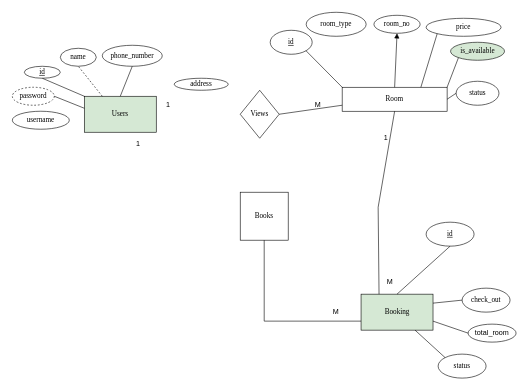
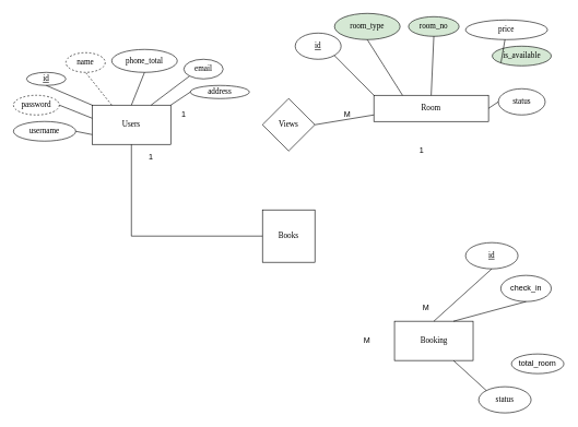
  <mxCell id="0" />
  <mxCell id="1" parent="0" />
- <mxCell id="2" value="&lt;font face=&quot;Times New Roman&quot;&gt;Users&lt;/font&gt;" style="rounded=0;whiteSpace=wrap;html=1;fillColor=#d5e8d4;" parent="1" vertex="1"><mxGeometry x="140" y="160" width="120" height="60" as="geometry" /></mxCell>
+ <mxCell id="2" value="&lt;font face=&quot;Times New Roman&quot;&gt;Users&lt;/font&gt;" style="rounded=0;whiteSpace=wrap;html=1;" parent="1" vertex="1"><mxGeometry x="140" y="160" width="120" height="60" as="geometry" /></mxCell>
  <mxCell id="3" value="&lt;font face=&quot;Times New Roman&quot;&gt;Room&lt;/font&gt;" style="rounded=0;whiteSpace=wrap;html=1;" parent="1" vertex="1"><mxGeometry x="570" y="145" width="175" height="40" as="geometry" /></mxCell>
- <mxCell id="4" value="&lt;font face=&quot;Times New Roman&quot;&gt;Booking&lt;/font&gt;" style="rounded=0;whiteSpace=wrap;html=1;fillColor=#d5e8d4;" parent="1" vertex="1"><mxGeometry x="601.5" y="490" width="120" height="60" as="geometry" /></mxCell>
- <mxCell id="5" value="&lt;font face=&quot;Times New Roman&quot;&gt;name&lt;/font&gt;" style="ellipse;whiteSpace=wrap;html=1;" parent="1" vertex="1"><mxGeometry x="100" y="80" width="60" height="30" as="geometry" /></mxCell>
+ <mxCell id="4" value="&lt;font face=&quot;Times New Roman&quot;&gt;Booking&lt;/font&gt;" style="rounded=0;whiteSpace=wrap;html=1;" parent="1" vertex="1"><mxGeometry x="601.5" y="490" width="120" height="60" as="geometry" /></mxCell>
+ <mxCell id="5" value="&lt;font face=&quot;Times New Roman&quot;&gt;name&lt;/font&gt;" style="ellipse;whiteSpace=wrap;html=1;dashed=1;" parent="1" vertex="1"><mxGeometry x="100" y="80" width="60" height="30" as="geometry" /></mxCell>
  <mxCell id="6" value="&lt;font face=&quot;Times New Roman&quot;&gt;address&lt;/font&gt;" style="ellipse;whiteSpace=wrap;html=1;" parent="1" vertex="1"><mxGeometry x="290" y="130" width="90" height="20" as="geometry" /></mxCell>
+ <mxCell id="7" value="&lt;font face=&quot;Times New Roman&quot;&gt;email&lt;/font&gt;" style="ellipse;whiteSpace=wrap;html=1;" parent="1" vertex="1"><mxGeometry x="280" y="90" width="60" height="30" as="geometry" /></mxCell>
  <mxCell id="8" value="&lt;font face=&quot;Times New Roman&quot;&gt;username&lt;/font&gt;" style="ellipse;whiteSpace=wrap;html=1;" parent="1" vertex="1"><mxGeometry x="20" y="185" width="95" height="30" as="geometry" /></mxCell>
  <mxCell id="9" value="&lt;font face=&quot;Times New Roman&quot;&gt;password&lt;/font&gt;" style="ellipse;whiteSpace=wrap;html=1;dashed=1;" parent="1" vertex="1"><mxGeometry x="20" y="145" width="70" height="30" as="geometry" /></mxCell>
  <mxCell id="10" value="&lt;u&gt;&lt;font face=&quot;Times New Roman&quot;&gt;id&lt;/font&gt;&lt;/u&gt;" style="ellipse;whiteSpace=wrap;html=1;" parent="1" vertex="1"><mxGeometry x="40" y="110" width="60" height="20" as="geometry" /></mxCell>
  <mxCell id="11" value="&lt;font face=&quot;Times New Roman&quot;&gt;&lt;u&gt;id&lt;/u&gt;&lt;/font&gt;" style="ellipse;whiteSpace=wrap;html=1;" parent="1" vertex="1"><mxGeometry x="710" y="370" width="80" height="40" as="geometry" /></mxCell>
- <mxCell id="13" value="&lt;font face=&quot;Times New Roman&quot;&gt;check_out&lt;/font&gt;" style="ellipse;whiteSpace=wrap;html=1;" parent="1" vertex="1"><mxGeometry x="770" y="480" width="80" height="40" as="geometry" /></mxCell>
+ <mxCell id="12" value="check_in" style="ellipse;whiteSpace=wrap;html=1;" parent="1" vertex="1"><mxGeometry x="763.75" y="420" width="77" height="40" as="geometry" /></mxCell>
  <mxCell id="14" value="&lt;font face=&quot;Times New Roman&quot;&gt;&lt;u&gt;id&lt;/u&gt;&lt;/font&gt;" style="ellipse;whiteSpace=wrap;html=1;" parent="1" vertex="1"><mxGeometry x="450" y="50" width="70" height="40" as="geometry" /></mxCell>
  <mxCell id="15" value="&lt;font face=&quot;Times New Roman&quot;&gt;price&lt;/font&gt;" style="ellipse;whiteSpace=wrap;html=1;" parent="1" vertex="1"><mxGeometry x="710" y="30" width="125" height="30" as="geometry" /></mxCell>
- <mxCell id="16" value="&lt;font face=&quot;Times New Roman&quot;&gt;room_no&lt;/font&gt;" style="ellipse;whiteSpace=wrap;html=1;" parent="1" vertex="1"><mxGeometry x="623" y="25" width="77" height="30" as="geometry" /></mxCell>
- <mxCell id="17" value="&lt;font face=&quot;Times New Roman&quot;&gt;room_type&lt;/font&gt;" style="ellipse;whiteSpace=wrap;html=1;" parent="1" vertex="1"><mxGeometry x="510" y="20" width="100" height="40" as="geometry" /></mxCell>
+ <mxCell id="16" value="&lt;font face=&quot;Times New Roman&quot;&gt;room_no&lt;/font&gt;" style="ellipse;whiteSpace=wrap;html=1;fillColor=#d5e8d4;" parent="1" vertex="1"><mxGeometry x="623" y="25" width="77" height="30" as="geometry" /></mxCell>
+ <mxCell id="17" value="&lt;font face=&quot;Times New Roman&quot;&gt;room_type&lt;/font&gt;" style="ellipse;whiteSpace=wrap;html=1;fillColor=#d5e8d4;" parent="1" vertex="1"><mxGeometry x="510" y="20" width="100" height="40" as="geometry" /></mxCell>
  <mxCell id="18" value="&lt;font face=&quot;Times New Roman&quot;&gt;is_available&lt;/font&gt;" style="ellipse;whiteSpace=wrap;html=1;fillColor=#d5e8d4;" parent="1" vertex="1"><mxGeometry x="750.75" y="70" width="90" height="30" as="geometry" /></mxCell>
  <mxCell id="19" value="&lt;font face=&quot;Times New Roman&quot;&gt;Books&lt;/font&gt;" style="whiteSpace=wrap;html=1;rounded=0;" parent="1" vertex="1"><mxGeometry x="400" y="320" width="80" height="80" as="geometry" /></mxCell>
- <mxCell id="20" value="&lt;font face=&quot;Times New Roman&quot;&gt;Views&lt;/font&gt;" style="rhombus;whiteSpace=wrap;html=1;" parent="1" vertex="1"><mxGeometry x="400" y="150" width="65" height="80" as="geometry" /></mxCell>
- <mxCell id="21" value="&lt;font face=&quot;Times New Roman&quot;&gt;phone_number&lt;/font&gt;" style="ellipse;whiteSpace=wrap;html=1;" parent="1" vertex="1"><mxGeometry x="170" y="75" width="100" height="35" as="geometry" /></mxCell>
+ <mxCell id="20" value="&lt;font face=&quot;Times New Roman&quot;&gt;Views&lt;/font&gt;" style="rhombus;whiteSpace=wrap;html=1;" parent="1" vertex="1"><mxGeometry x="400" y="150" width="80" height="80" as="geometry" /></mxCell>
+ <mxCell id="21" value="&lt;font face=&quot;Times New Roman&quot;&gt;phone_total&lt;/font&gt;" style="ellipse;whiteSpace=wrap;html=1;" parent="1" vertex="1"><mxGeometry x="170" y="75" width="100" height="35" as="geometry" /></mxCell>
+ <mxCell id="22" value="" style="endArrow=none;html=1;rounded=0;exitX=1;exitY=0;exitDx=0;exitDy=0;entryX=0;entryY=0.5;entryDx=0;entryDy=0;" parent="1" source="2" target="6" edge="1"><mxGeometry width="50" height="50" relative="1" as="geometry"><mxPoint x="320" y="270" as="sourcePoint" /><mxPoint x="370" y="220" as="targetPoint" /></mxGeometry></mxCell>
  <mxCell id="23" value="" style="endArrow=none;html=1;rounded=0;exitX=0.5;exitY=0;exitDx=0;exitDy=0;entryX=0.5;entryY=1;entryDx=0;entryDy=0;" parent="1" source="2" target="21" edge="1"><mxGeometry width="50" height="50" relative="1" as="geometry"><mxPoint x="180" y="160" as="sourcePoint" /><mxPoint x="210" y="115" as="targetPoint" /></mxGeometry></mxCell>
+ <mxCell id="24" value="" style="endArrow=none;html=1;rounded=0;exitX=0.75;exitY=0;exitDx=0;exitDy=0;entryX=0;entryY=1;entryDx=0;entryDy=0;" parent="1" source="2" target="7" edge="1"><mxGeometry width="50" height="50" relative="1" as="geometry"><mxPoint x="280" y="180" as="sourcePoint" /><mxPoint x="310" y="135" as="targetPoint" /></mxGeometry></mxCell>
  <mxCell id="25" value="" style="endArrow=none;html=1;rounded=0;exitX=0.25;exitY=0;exitDx=0;exitDy=0;entryX=0.5;entryY=1;entryDx=0;entryDy=0;dashed=1;" parent="1" source="2" target="5" edge="1"><mxGeometry width="50" height="50" relative="1" as="geometry"><mxPoint x="150" y="150" as="sourcePoint" /><mxPoint x="180" y="105" as="targetPoint" /></mxGeometry></mxCell>
  <mxCell id="26" value="" style="endArrow=none;html=1;rounded=0;exitX=0;exitY=0;exitDx=0;exitDy=0;entryX=0.5;entryY=1;entryDx=0;entryDy=0;" parent="1" source="2" target="10" edge="1"><mxGeometry width="50" height="50" relative="1" as="geometry"><mxPoint x="180" y="170" as="sourcePoint" /><mxPoint x="140" y="120" as="targetPoint" /></mxGeometry></mxCell>
  <mxCell id="27" value="" style="endArrow=none;html=1;rounded=0;entryX=1;entryY=0.5;entryDx=0;entryDy=0;" parent="1" target="9" edge="1"><mxGeometry width="50" height="50" relative="1" as="geometry"><mxPoint x="140" y="180" as="sourcePoint" /><mxPoint x="150" y="130" as="targetPoint" /></mxGeometry></mxCell>
+ <mxCell id="28" value="" style="endArrow=none;html=1;rounded=0;exitX=0;exitY=0.75;exitDx=0;exitDy=0;entryX=1;entryY=0.5;entryDx=0;entryDy=0;" parent="1" source="2" target="8" edge="1"><mxGeometry width="50" height="50" relative="1" as="geometry"><mxPoint x="200" y="190" as="sourcePoint" /><mxPoint x="160" y="140" as="targetPoint" /></mxGeometry></mxCell>
  <mxCell id="29" value="" style="endArrow=none;html=1;rounded=0;exitX=0;exitY=0;exitDx=0;exitDy=0;entryX=1;entryY=1;entryDx=0;entryDy=0;" parent="1" source="3" target="14" edge="1"><mxGeometry width="50" height="50" relative="1" as="geometry"><mxPoint x="550" y="140" as="sourcePoint" /><mxPoint x="510" y="90" as="targetPoint" /></mxGeometry></mxCell>
- <mxCell id="30" value="" style="endArrow=none;html=1;rounded=0;exitX=0.75;exitY=0;exitDx=0;exitDy=0;entryX=0;entryY=1;entryDx=0;entryDy=0;" parent="1" source="3" target="15" edge="1"><mxGeometry width="50" height="50" relative="1" as="geometry"><mxPoint x="731.5" y="130" as="sourcePoint" /><mxPoint x="681.5" y="69" as="targetPoint" /></mxGeometry></mxCell>
- <mxCell id="32" value="" style="endArrow=block;html=1;rounded=0;exitX=0.5;exitY=0;exitDx=0;exitDy=0;entryX=0.5;entryY=1;entryDx=0;entryDy=0;" parent="1" source="3" target="16" edge="1"><mxGeometry width="50" height="50" relative="1" as="geometry"><mxPoint x="590" y="175" as="sourcePoint" /><mxPoint x="540" y="114" as="targetPoint" /></mxGeometry></mxCell>
- <mxCell id="33" value="" style="endArrow=none;html=1;rounded=0;exitX=0;exitY=1;exitDx=0;exitDy=0;entryX=1;entryY=0;entryDx=0;entryDy=0;" parent="1" source="18" target="3" edge="1"><mxGeometry width="50" height="50" relative="1" as="geometry"><mxPoint x="750" y="156" as="sourcePoint" /><mxPoint x="700" y="95" as="targetPoint" /></mxGeometry></mxCell>
+ <mxCell id="31" value="" style="endArrow=none;html=1;rounded=0;exitX=0.25;exitY=0;exitDx=0;exitDy=0;entryX=0.5;entryY=1;entryDx=0;entryDy=0;" parent="1" source="3" target="17" edge="1"><mxGeometry width="50" height="50" relative="1" as="geometry"><mxPoint x="610" y="141" as="sourcePoint" /><mxPoint x="560" y="80" as="targetPoint" /></mxGeometry></mxCell>
+ <mxCell id="32" value="" style="endArrow=none;html=1;rounded=0;exitX=0.5;exitY=0;exitDx=0;exitDy=0;entryX=0.5;entryY=1;entryDx=0;entryDy=0;" parent="1" source="3" target="16" edge="1"><mxGeometry width="50" height="50" relative="1" as="geometry"><mxPoint x="590" y="175" as="sourcePoint" /><mxPoint x="540" y="114" as="targetPoint" /></mxGeometry></mxCell>
+ <mxCell id="33" value="" style="endArrow=none;html=1;rounded=0;exitX=0;exitY=1;exitDx=0;exitDy=0;" parent="1" source="18" target="15" edge="1"><mxGeometry width="50" height="50" relative="1" as="geometry"><mxPoint x="750" y="156" as="sourcePoint" /><mxPoint x="700" y="95" as="targetPoint" /></mxGeometry></mxCell>
  <mxCell id="34" value="" style="endArrow=none;html=1;rounded=0;exitX=0;exitY=0.75;exitDx=0;exitDy=0;entryX=1;entryY=0.5;entryDx=0;entryDy=0;" parent="1" source="3" target="20" edge="1"><mxGeometry width="50" height="50" relative="1" as="geometry"><mxPoint x="532" y="175" as="sourcePoint" /><mxPoint x="490" y="240" as="targetPoint" /></mxGeometry></mxCell>
- <mxCell id="35" value="" style="endArrow=none;html=1;rounded=0;exitX=0;exitY=0.5;exitDx=0;exitDy=0;entryX=1;entryY=0.25;entryDx=0;entryDy=0;" parent="1" source="13" target="4" edge="1"><mxGeometry width="50" height="50" relative="1" as="geometry"><mxPoint x="798" y="430" as="sourcePoint" /><mxPoint x="720" y="490" as="targetPoint" /></mxGeometry></mxCell>
+ <mxCell id="36" value="" style="endArrow=none;html=1;rounded=0;entryX=0.75;entryY=0;entryDx=0;entryDy=0;exitX=0.5;exitY=1;exitDx=0;exitDy=0;" parent="1" source="12" target="4" edge="1"><mxGeometry width="50" height="50" relative="1" as="geometry"><mxPoint x="725" y="410" as="sourcePoint" /><mxPoint x="637" y="490" as="targetPoint" /></mxGeometry></mxCell>
  <mxCell id="37" value="" style="endArrow=none;html=1;rounded=0;entryX=0.5;entryY=0;entryDx=0;entryDy=0;exitX=0.5;exitY=1;exitDx=0;exitDy=0;" parent="1" source="11" target="4" edge="1"><mxGeometry width="50" height="50" relative="1" as="geometry"><mxPoint x="378" y="480" as="sourcePoint" /><mxPoint x="290" y="560" as="targetPoint" /></mxGeometry></mxCell>
- <mxCell id="38" value="" style="endArrow=none;html=1;rounded=0;entryX=0;entryY=0.75;entryDx=0;entryDy=0;exitX=0.5;exitY=1;exitDx=0;exitDy=0;" parent="1" target="4" edge="1" source="19"><mxGeometry width="50" height="50" relative="1" as="geometry"><mxPoint x="440" y="410" as="sourcePoint" /><mxPoint x="310" y="580" as="targetPoint" /><Array as="points"><mxPoint x="440" y="535" /></Array></mxGeometry></mxCell>
  <mxCell id="39" value="1" style="text;html=1;strokeColor=none;fillColor=none;align=center;verticalAlign=middle;whiteSpace=wrap;rounded=0;" parent="1" vertex="1"><mxGeometry x="260" y="165" width="40" height="20" as="geometry" /></mxCell>
  <mxCell id="40" value="M" style="text;html=1;strokeColor=none;fillColor=none;align=center;verticalAlign=middle;whiteSpace=wrap;rounded=0;" parent="1" vertex="1"><mxGeometry x="510" y="165" width="40" height="20" as="geometry" /></mxCell>
  <mxCell id="41" value="M" style="text;html=1;strokeColor=none;fillColor=none;align=center;verticalAlign=middle;whiteSpace=wrap;rounded=0;" parent="1" vertex="1"><mxGeometry x="540" y="510" width="40" height="20" as="geometry" /></mxCell>
  <mxCell id="42" value="&lt;font face=&quot;Times New Roman&quot;&gt;status&lt;/font&gt;" style="ellipse;whiteSpace=wrap;html=1;" parent="1" vertex="1"><mxGeometry x="760" y="135" width="71.5" height="40" as="geometry" /></mxCell>
  <mxCell id="43" value="" style="endArrow=none;html=1;rounded=0;exitX=0;exitY=0.5;exitDx=0;exitDy=0;entryX=1;entryY=0.5;entryDx=0;entryDy=0;" parent="1" source="42" target="3" edge="1"><mxGeometry width="50" height="50" relative="1" as="geometry"><mxPoint x="760" y="140" as="sourcePoint" /><mxPoint x="700" y="170" as="targetPoint" /></mxGeometry></mxCell>
  <mxCell id="44" value="total_room" style="ellipse;whiteSpace=wrap;html=1;" parent="1" vertex="1"><mxGeometry x="780" y="540" width="80" height="30" as="geometry" /></mxCell>
  <mxCell id="45" value="&lt;font face=&quot;Times New Roman&quot;&gt;status&lt;/font&gt;" style="ellipse;whiteSpace=wrap;html=1;" parent="1" vertex="1"><mxGeometry x="730" y="590" width="80" height="40" as="geometry" /></mxCell>
- <mxCell id="46" value="" style="endArrow=none;html=1;rounded=0;exitX=0;exitY=0.5;exitDx=0;exitDy=0;entryX=1;entryY=0.75;entryDx=0;entryDy=0;" parent="1" source="44" target="4" edge="1"><mxGeometry width="50" height="50" relative="1" as="geometry"><mxPoint x="773" y="525" as="sourcePoint" /><mxPoint x="740" y="540" as="targetPoint" /></mxGeometry></mxCell>
  <mxCell id="47" value="" style="endArrow=none;html=1;rounded=0;exitX=0;exitY=0;exitDx=0;exitDy=0;entryX=0.75;entryY=1;entryDx=0;entryDy=0;" parent="1" source="45" target="4" edge="1"><mxGeometry width="50" height="50" relative="1" as="geometry"><mxPoint x="800" y="520" as="sourcePoint" /><mxPoint x="767" y="535" as="targetPoint" /></mxGeometry></mxCell>
+ <mxCell id="48" value="" style="endArrow=none;html=1;rounded=0;exitX=0;exitY=0.5;exitDx=0;exitDy=0;entryX=0.5;entryY=1;entryDx=0;entryDy=0;" edge="1" parent="1" source="19" target="2"><mxGeometry width="50" height="50" relative="1" as="geometry"><mxPoint x="410" y="200" as="sourcePoint" /><mxPoint x="270" y="200" as="targetPoint" /><Array as="points"><mxPoint x="200" y="360" /></Array></mxGeometry></mxCell>
  <mxCell id="49" value="1" style="text;html=1;strokeColor=none;fillColor=none;align=center;verticalAlign=middle;whiteSpace=wrap;rounded=0;" vertex="1" parent="1"><mxGeometry x="210" y="230" width="40" height="20" as="geometry" /></mxCell>
- <mxCell id="50" value="" style="endArrow=none;html=1;rounded=0;exitX=0.25;exitY=0;exitDx=0;exitDy=0;entryX=0.5;entryY=1;entryDx=0;entryDy=0;" edge="1" parent="1" source="4" target="3"><mxGeometry width="50" height="50" relative="1" as="geometry"><mxPoint x="810" y="345" as="sourcePoint" /><mxPoint x="610" y="205" as="targetPoint" /><Array as="points"><mxPoint x="630" y="345" /></Array></mxGeometry></mxCell>
  <mxCell id="51" value="1" style="text;html=1;strokeColor=none;fillColor=none;align=center;verticalAlign=middle;whiteSpace=wrap;rounded=0;" vertex="1" parent="1"><mxGeometry x="623" y="220" width="40" height="20" as="geometry" /></mxCell>
  <mxCell id="52" value="M" style="text;html=1;strokeColor=none;fillColor=none;align=center;verticalAlign=middle;whiteSpace=wrap;rounded=0;" vertex="1" parent="1"><mxGeometry x="630" y="460" width="40" height="20" as="geometry" /></mxCell>
